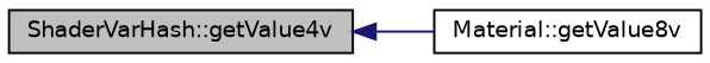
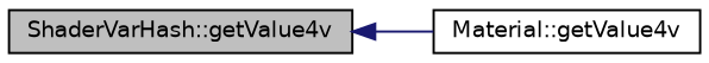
  digraph {
    rankdir=LR
    node [color=black fontname=Helvetica fontsize=10 shape=record style=filled]
    n1 [fillcolor=grey75 fontcolor=black height=0.2 label="ShaderVarHash::getValue4v" width=0.4]
-   n2 [fillcolor=white height=0.2 label="Material::getValue8v" width=0.4]
+   n2 [fillcolor=white height=0.2 label="Material::getValue4v" width=0.4]
    n1 -> n2 [color=midnightblue dir=back fontname=Helvetica fontsize=10 labelfontname=Helvetica labelfontsize=10 style=solid]
  }
